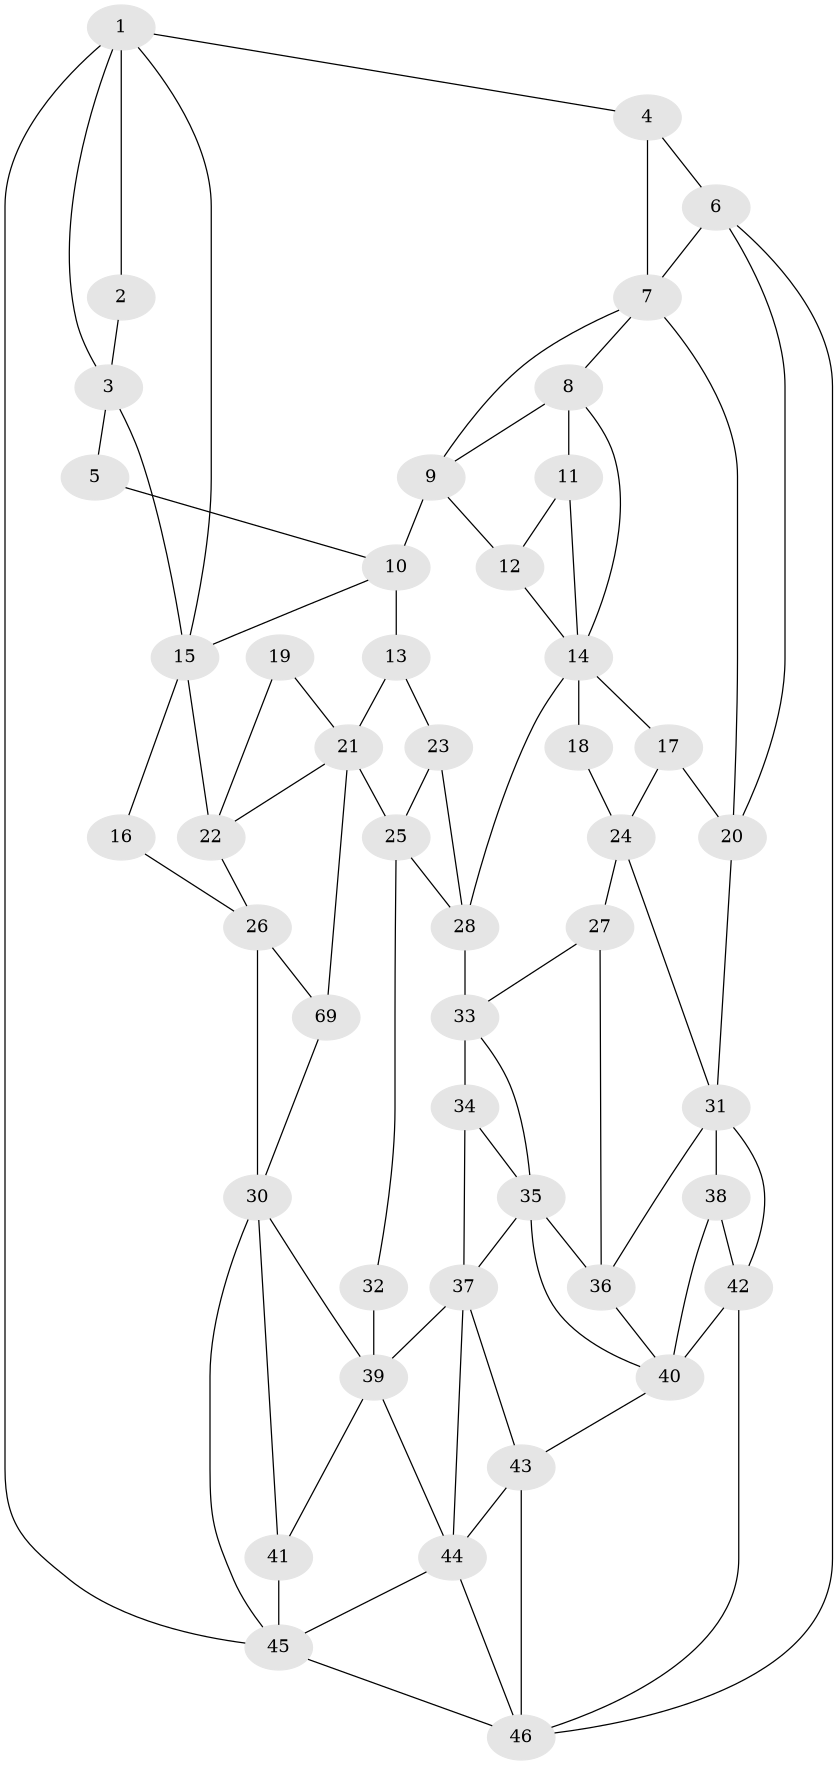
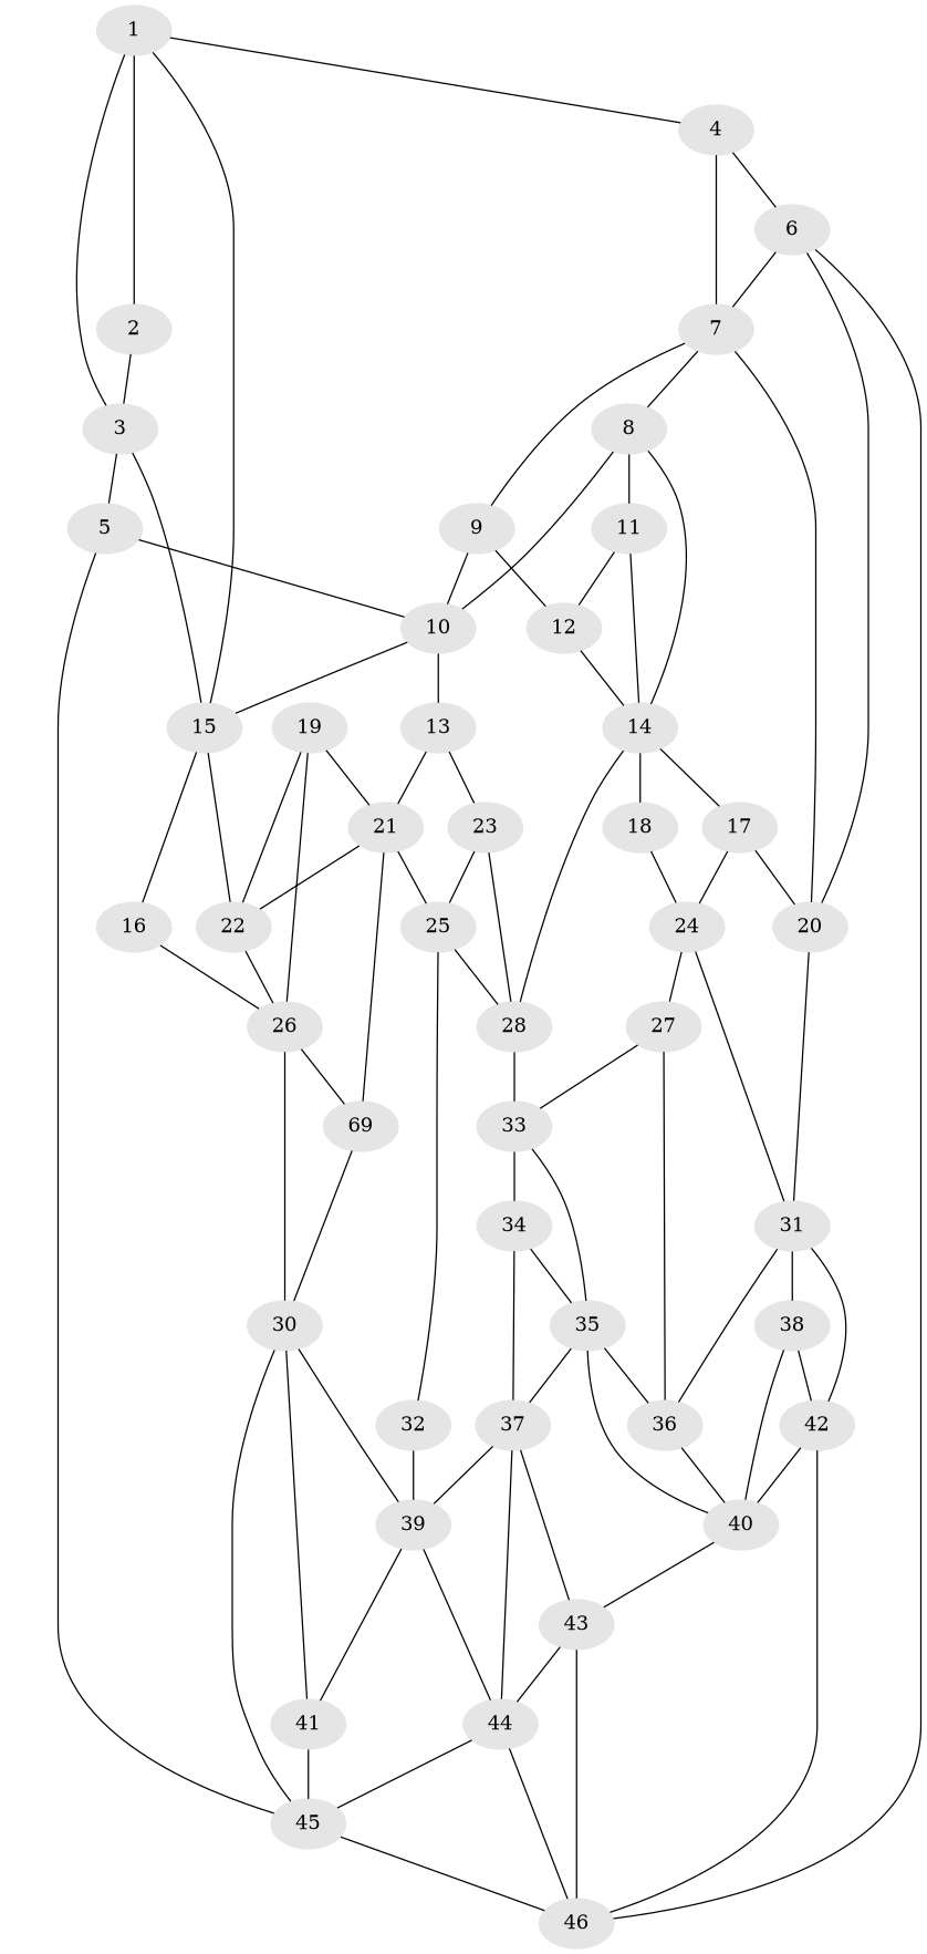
  graph {
    node [color=gray90 style=filled]
    edge [weight=1.0]
    1
    3
    4
    15
    45
    2
    5
    6
    7
    20
    46
    16
    22
    10
    9
    8
    12
    13
    31
    11
    14
    17
    18
    28
    21
    23
    25
    n28 [label=69]
    24
    33
    26
    30
    27
    19
    36
    38
    42
    32
    39
    41
    34
    35
    40
    44
    37
    43
    1 -- 3
    1 -- 4
    1 -- 15
-   1 -- 45
+   5 -- 45
    1 -- 2
    3 -- 15
    3 -- 5 [weight=2.0]
    4 -- 6
    4 -- 7
    15 -- 16
    15 -- 22
    45 -- 46
    2 -- 3 [weight=2.0]
    5 -- 10
    6 -- 7
    6 -- 20
    6 -- 46
    7 -- 20
    7 -- 9
    7 -- 8
    20 -- 31
    16 -- 26
    22 -- 26
    10 -- 15
    10 -- 13 [weight=2.0]
    9 -- 10
    9 -- 12 [weight=2.0]
-   8 -- 9
+   8 -- 10
    8 -- 11
    8 -- 14
    12 -- 14
    13 -- 21
    13 -- 23
    31 -- 36
    31 -- 38
    31 -- 42
    11 -- 12 [weight=2.0]
    11 -- 14
    14 -- 17
    14 -- 18
    14 -- 28
    17 -- 20
    17 -- 24 [weight=2.0]
    18 -- 24 [weight=2.0]
    28 -- 33
    21 -- 22
    21 -- 25 [weight=2.0]
    21 -- n28
    23 -- 28
    23 -- 25 [weight=2.0]
    25 -- 28
    25 -- 32
    n28 -- 30
    24 -- 31
    24 -- 27
    33 -- 34 [weight=2.0]
    33 -- 35
    26 -- n28
    26 -- 30 [weight=2.0]
    30 -- 45
    30 -- 39
    30 -- 41
    27 -- 33
    27 -- 36
    19 -- 22
    19 -- 21
+   19 -- 26
    36 -- 40
    38 -- 42 [weight=2.0]
    38 -- 40 [weight=3.0]
    42 -- 46
    42 -- 40
    32 -- 39 [weight=2.0]
    39 -- 41
    39 -- 44
    41 -- 45 [weight=2.0]
    34 -- 35
    34 -- 37
    35 -- 36
    35 -- 40
    35 -- 37
    40 -- 43
    44 -- 45
    44 -- 46
    37 -- 39
    37 -- 44
    37 -- 43
    43 -- 46 [weight=2.0]
    43 -- 44
  }
